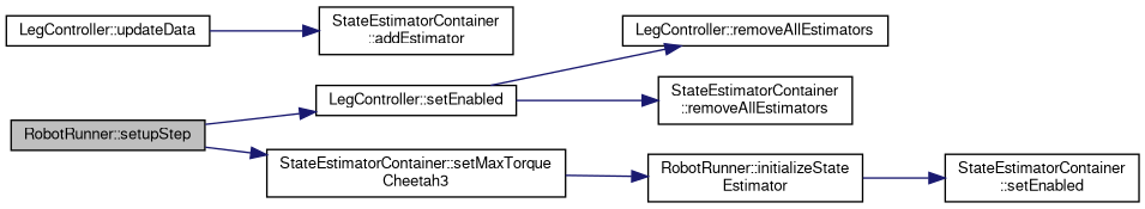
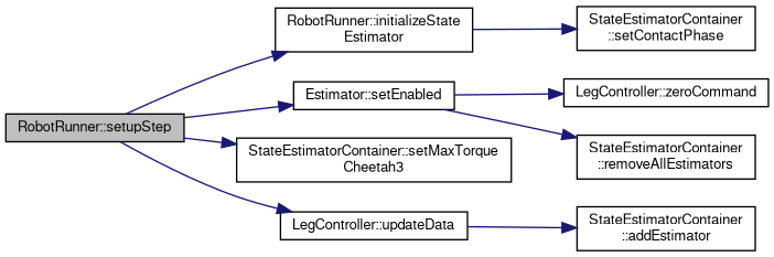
  digraph {
    rankdir=LR
    node [color=black fillcolor=white fontname=FreeSans fontsize=10 shape=record style=filled]
    edge [color=midnightblue fontname=FreeSans fontsize=10 labelfontname=FreeSans labelfontsize=10 style=solid]
    n1 [fillcolor=grey75 fontcolor=black height=0.2 label="RobotRunner::setupStep" width=0.4]
    n2 [height=0.2 label="RobotRunner::initializeState\lEstimator" width=0.4]
-   n3 [height=0.2 label="LegController::setEnabled" width=0.4]
+   n3 [height=0.2 label="Estimator::setEnabled" width=0.4]
    n4 [height=0.2 label="StateEstimatorContainer::setMaxTorque\lCheetah3" width=0.4]
    n5 [height=0.2 label="LegController::updateData" width=0.4]
-   n6 [height=0.2 label="StateEstimatorContainer\l::setEnabled" width=0.4]
-   n7 [height=0.2 label="LegController::removeAllEstimators" width=0.4]
+   n6 [height=0.2 label="StateEstimatorContainer\l::setContactPhase" width=0.4]
+   n7 [height=0.2 label="LegController::zeroCommand" width=0.4]
    n8 [height=0.2 label="StateEstimatorContainer\l::removeAllEstimators" width=0.4]
    n9 [height=0.2 label="StateEstimatorContainer\l::addEstimator" width=0.4]
-   n4 -> n2
+   n1 -> n2
    n1 -> n3
    n1 -> n4
+   n1 -> n5
    n2 -> n6
    n3 -> n7
    n3 -> n8
    n5 -> n9
  }
